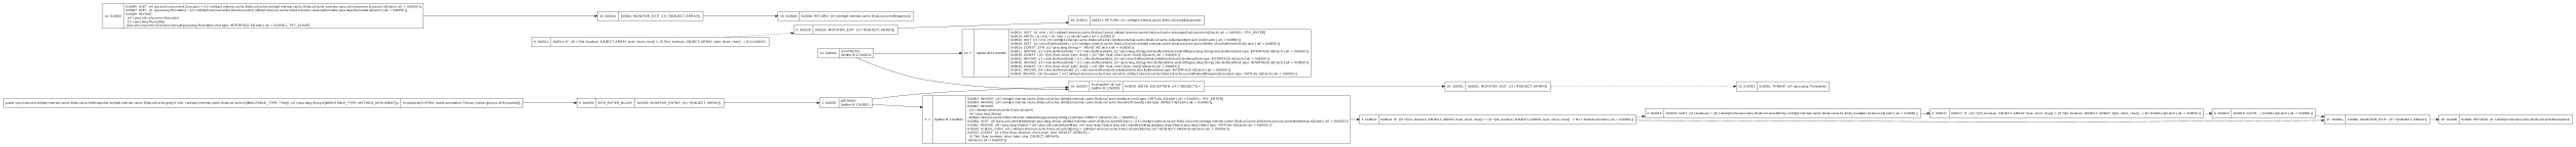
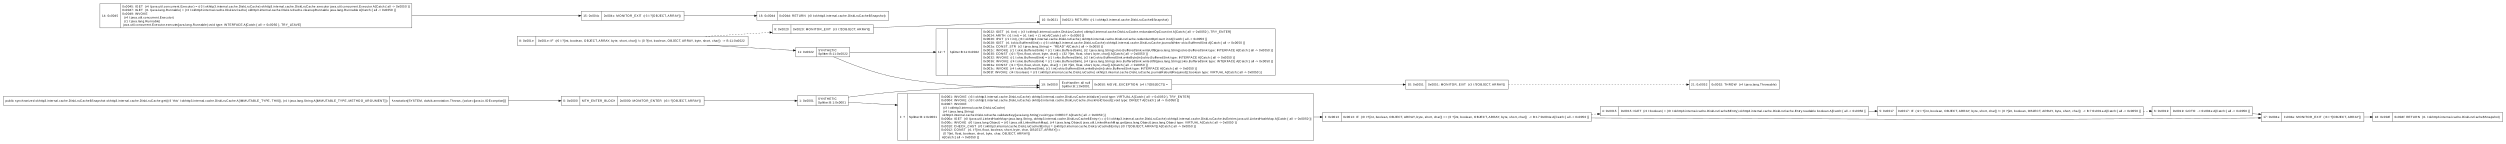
  digraph {
    fontname="Liberation Sans"
    rankdir=LR
    node [fontname="Liberation Sans" shape=record]
    edge [fontname="Liberation Sans"]
    n1 [label="{0\:\ 0x0000|MTH_ENTER_BLOCK\l|0x0000: MONITOR_ENTER  (r3 I:?[OBJECT, ARRAY]) \l}"]
-   n2 [label="{1\:\ 0x0001|METHOD\lSplitter:B:1:0x0001\l}"]
+   n2 [label="{1\:\ 0x0001|SYNTHETIC\lSplitter:B:1:0x0001\l}"]
    n3 [label="{2\:\ ?|Splitter:B:1:0x0001\l|0x0001: INVOKE  (r3 I:okhttp3.internal.cache.DiskLruCache) okhttp3.internal.cache.DiskLruCache.initialize():void type: VIRTUAL A[Catch:\{ all \-\> 0x0050 \}, TRY_ENTER]\l0x0004: INVOKE  (r3 I:okhttp3.internal.cache.DiskLruCache) okhttp3.internal.cache.DiskLruCache.checkNotClosed():void type: DIRECT A[Catch:\{ all \-\> 0x0050 \}]\l0x0007: INVOKE  \l  (r3 I:okhttp3.internal.cache.DiskLruCache)\l  (r4 I:java.lang.String)\l okhttp3.internal.cache.DiskLruCache.validateKey(java.lang.String):void type: DIRECT A[Catch:\{ all \-\> 0x0050 \}]\l0x000a: IGET  (r0 I:java.util.LinkedHashMap\<java.lang.String, okhttp3.internal.cache.DiskLruCache$Entry\>) = (r3 I:okhttp3.internal.cache.DiskLruCache) okhttp3.internal.cache.DiskLruCache.lruEntries java.util.LinkedHashMap A[Catch:\{ all \-\> 0x0050 \}]\l0x000c: INVOKE  (r0 I:java.lang.Object) = (r0 I:java.util.LinkedHashMap), (r4 I:java.lang.Object) java.util.LinkedHashMap.get(java.lang.Object):java.lang.Object type: VIRTUAL A[Catch:\{ all \-\> 0x0050 \}]\l0x0010: CHECK_CAST  (r0 I:okhttp3.internal.cache.DiskLruCache$Entry) = (okhttp3.internal.cache.DiskLruCache$Entry) (r0 I:?[OBJECT, ARRAY]) A[Catch:\{ all \-\> 0x0050 \}]\l0x0012: CONST  (r1 I:?[int, float, boolean, short, byte, char, OBJECT, ARRAY]) = \l  (0 ?[int, float, boolean, short, byte, char, OBJECT, ARRAY])\l A[Catch:\{ all \-\> 0x0050 \}]\l}"]
    n4 [label="{19\:\ 0x0050|ExcHandler: all null\lSplitter:B:1:0x0001\l|0x0050: MOVE_EXCEPTION  (r4 I:?[OBJECT]) =  \l}"]
    n5 [label="{3\:\ 0x0013|0x0013: IF  (r0 I:?[int, boolean, OBJECT, ARRAY, byte, short, char]) == (0 ?[int, boolean, OBJECT, ARRAY, byte, short, char])  \-\> B:17:0x004e A[Catch:\{ all \-\> 0x0050 \}]\l}"]
    n6 [label="{20\:\ 0x0051|0x0051: MONITOR_EXIT  (r3 I:?[OBJECT, ARRAY]) \l}"]
    n7 [label="{4\:\ 0x0015|0x0015: IGET  (r2 I:boolean) = (r0 I:okhttp3.internal.cache.DiskLruCache$Entry) okhttp3.internal.cache.DiskLruCache.Entry.readable boolean A[Catch:\{ all \-\> 0x0050 \}]\l}"]
    n8 [label="{17\:\ 0x004e|0x004e: MONITOR_EXIT  (r3 I:?[OBJECT, ARRAY]) \l}"]
    n9 [label="{5\:\ 0x0017|0x0017: IF  (r2 I:?[int, boolean, OBJECT, ARRAY, byte, short, char]) != (0 ?[int, boolean, OBJECT, ARRAY, byte, short, char])  \-\> B:7:0x001a A[Catch:\{ all \-\> 0x0050 \}]\l}"]
    n10 [label="{18\:\ 0x004f|0x004f: RETURN  (r1 I:okhttp3.internal.cache.DiskLruCache$Snapshot) \l}"]
    n11 [label="{6\:\ 0x0019|0x0019: GOTO  \-\> 0x004e A[Catch:\{ all \-\> 0x0050 \}]\l}"]
    n12 [label="{8\:\ 0x001e|0x001e: IF  (r0 I:?[int, boolean, OBJECT, ARRAY, byte, short, char]) != (0 ?[int, boolean, OBJECT, ARRAY, byte, short, char])  \-\> B:11:0x0022 \l}"]
    n13 [label="{9\:\ 0x0020|0x0020: MONITOR_EXIT  (r3 I:?[OBJECT, ARRAY]) \l}"]
    n14 [label="{11\:\ 0x0022|SYNTHETIC\lSplitter:B:11:0x0022\l}"]
    n15 [label="{10\:\ 0x0021|0x0021: RETURN  (r1 I:okhttp3.internal.cache.DiskLruCache$Snapshot) \l}"]
    n16 [label="{12\:\ ?|Splitter:B:11:0x0022\l|0x0022: IGET  (r1 I:int) = (r3 I:okhttp3.internal.cache.DiskLruCache) okhttp3.internal.cache.DiskLruCache.redundantOpCount int A[Catch:\{ all \-\> 0x0050 \}, TRY_ENTER]\l0x0024: ARITH  (r1 I:int) = (r1 I:int) + (1 int) A[Catch:\{ all \-\> 0x0050 \}]\l0x0026: IPUT  (r1 I:int), (r3 I:okhttp3.internal.cache.DiskLruCache) okhttp3.internal.cache.DiskLruCache.redundantOpCount int A[Catch:\{ all \-\> 0x0050 \}]\l0x0028: IGET  (r1 I:okio.BufferedSink) = (r3 I:okhttp3.internal.cache.DiskLruCache) okhttp3.internal.cache.DiskLruCache.journalWriter okio.BufferedSink A[Catch:\{ all \-\> 0x0050 \}]\l0x002a: CONST_STR  (r2 I:java.lang.String) =  \"READ\" A[Catch:\{ all \-\> 0x0050 \}]\l0x002c: INVOKE  (r1 I:okio.BufferedSink) = (r1 I:okio.BufferedSink), (r2 I:java.lang.String) okio.BufferedSink.writeUtf8(java.lang.String):okio.BufferedSink type: INTERFACE A[Catch:\{ all \-\> 0x0050 \}]\l0x0030: CONST  (r2 I:?[int, float, short, byte, char]) = (32 ?[int, float, short, byte, char]) A[Catch:\{ all \-\> 0x0050 \}]\l0x0032: INVOKE  (r1 I:okio.BufferedSink) = (r1 I:okio.BufferedSink), (r2 I:int) okio.BufferedSink.writeByte(int):okio.BufferedSink type: INTERFACE A[Catch:\{ all \-\> 0x0050 \}]\l0x0036: INVOKE  (r4 I:okio.BufferedSink) = (r1 I:okio.BufferedSink), (r4 I:java.lang.String) okio.BufferedSink.writeUtf8(java.lang.String):okio.BufferedSink type: INTERFACE A[Catch:\{ all \-\> 0x0050 \}]\l0x003a: CONST  (r1 I:?[int, float, short, byte, char]) = (10 ?[int, float, short, byte, char]) A[Catch:\{ all \-\> 0x0050 \}]\l0x003c: INVOKE  (r4 I:okio.BufferedSink), (r1 I:int) okio.BufferedSink.writeByte(int):okio.BufferedSink type: INTERFACE A[Catch:\{ all \-\> 0x0050 \}]\l0x003f: INVOKE  (r4 I:boolean) = (r3 I:okhttp3.internal.cache.DiskLruCache) okhttp3.internal.cache.DiskLruCache.journalRebuildRequired():boolean type: VIRTUAL A[Catch:\{ all \-\> 0x0050 \}]\l}"]
    n17 [label="{14\:\ 0x0045|0x0045: IGET  (r4 I:java.util.concurrent.Executor) = (r3 I:okhttp3.internal.cache.DiskLruCache) okhttp3.internal.cache.DiskLruCache.executor java.util.concurrent.Executor A[Catch:\{ all \-\> 0x0050 \}]\l0x0047: IGET  (r1 I:java.lang.Runnable) = (r3 I:okhttp3.internal.cache.DiskLruCache) okhttp3.internal.cache.DiskLruCache.cleanupRunnable java.lang.Runnable A[Catch:\{ all \-\> 0x0050 \}]\l0x0049: INVOKE  \l  (r4 I:java.util.concurrent.Executor)\l  (r1 I:java.lang.Runnable)\l java.util.concurrent.Executor.execute(java.lang.Runnable):void type: INTERFACE A[Catch:\{ all \-\> 0x0050 \}, TRY_LEAVE]\l}"]
    n18 [label="{15\:\ 0x004c|0x004c: MONITOR_EXIT  (r3 I:?[OBJECT, ARRAY]) \l}"]
    n19 [label="{16\:\ 0x004d|0x004d: RETURN  (r0 I:okhttp3.internal.cache.DiskLruCache$Snapshot) \l}"]
    n20 [label="{21\:\ 0x0052|0x0052: THROW  (r4 I:java.lang.Throwable) \l}"]
    n21 [label="{public synchronized okhttp3.internal.cache.DiskLruCache$Snapshot okhttp3.internal.cache.DiskLruCache.get((r3 'this' I:okhttp3.internal.cache.DiskLruCache A[IMMUTABLE_TYPE, THIS]), (r4 I:java.lang.String A[IMMUTABLE_TYPE, METHOD_ARGUMENT]))  | Annotation[SYSTEM, dalvik.annotation.Throws, \{value=[java.io.IOException]\}]\l}"]
    n1 -> n2
    n2 -> n3
    n2 -> n4
    n3 -> n5
    n4 -> n6
    n5 -> n7 [style=dashed]
    n5 -> n8
    n6 -> n20 [style=dashed]
    n7 -> n9
    n8 -> n10
    n9 -> n11 [style=dashed]
    n11 -> n8
    n12 -> n13 [style=dashed]
+   n12 -> n14
    n13 -> n15
    n14 -> n4
    n14 -> n16
    n17 -> n18
    n18 -> n19
    n21 -> n1
  }
